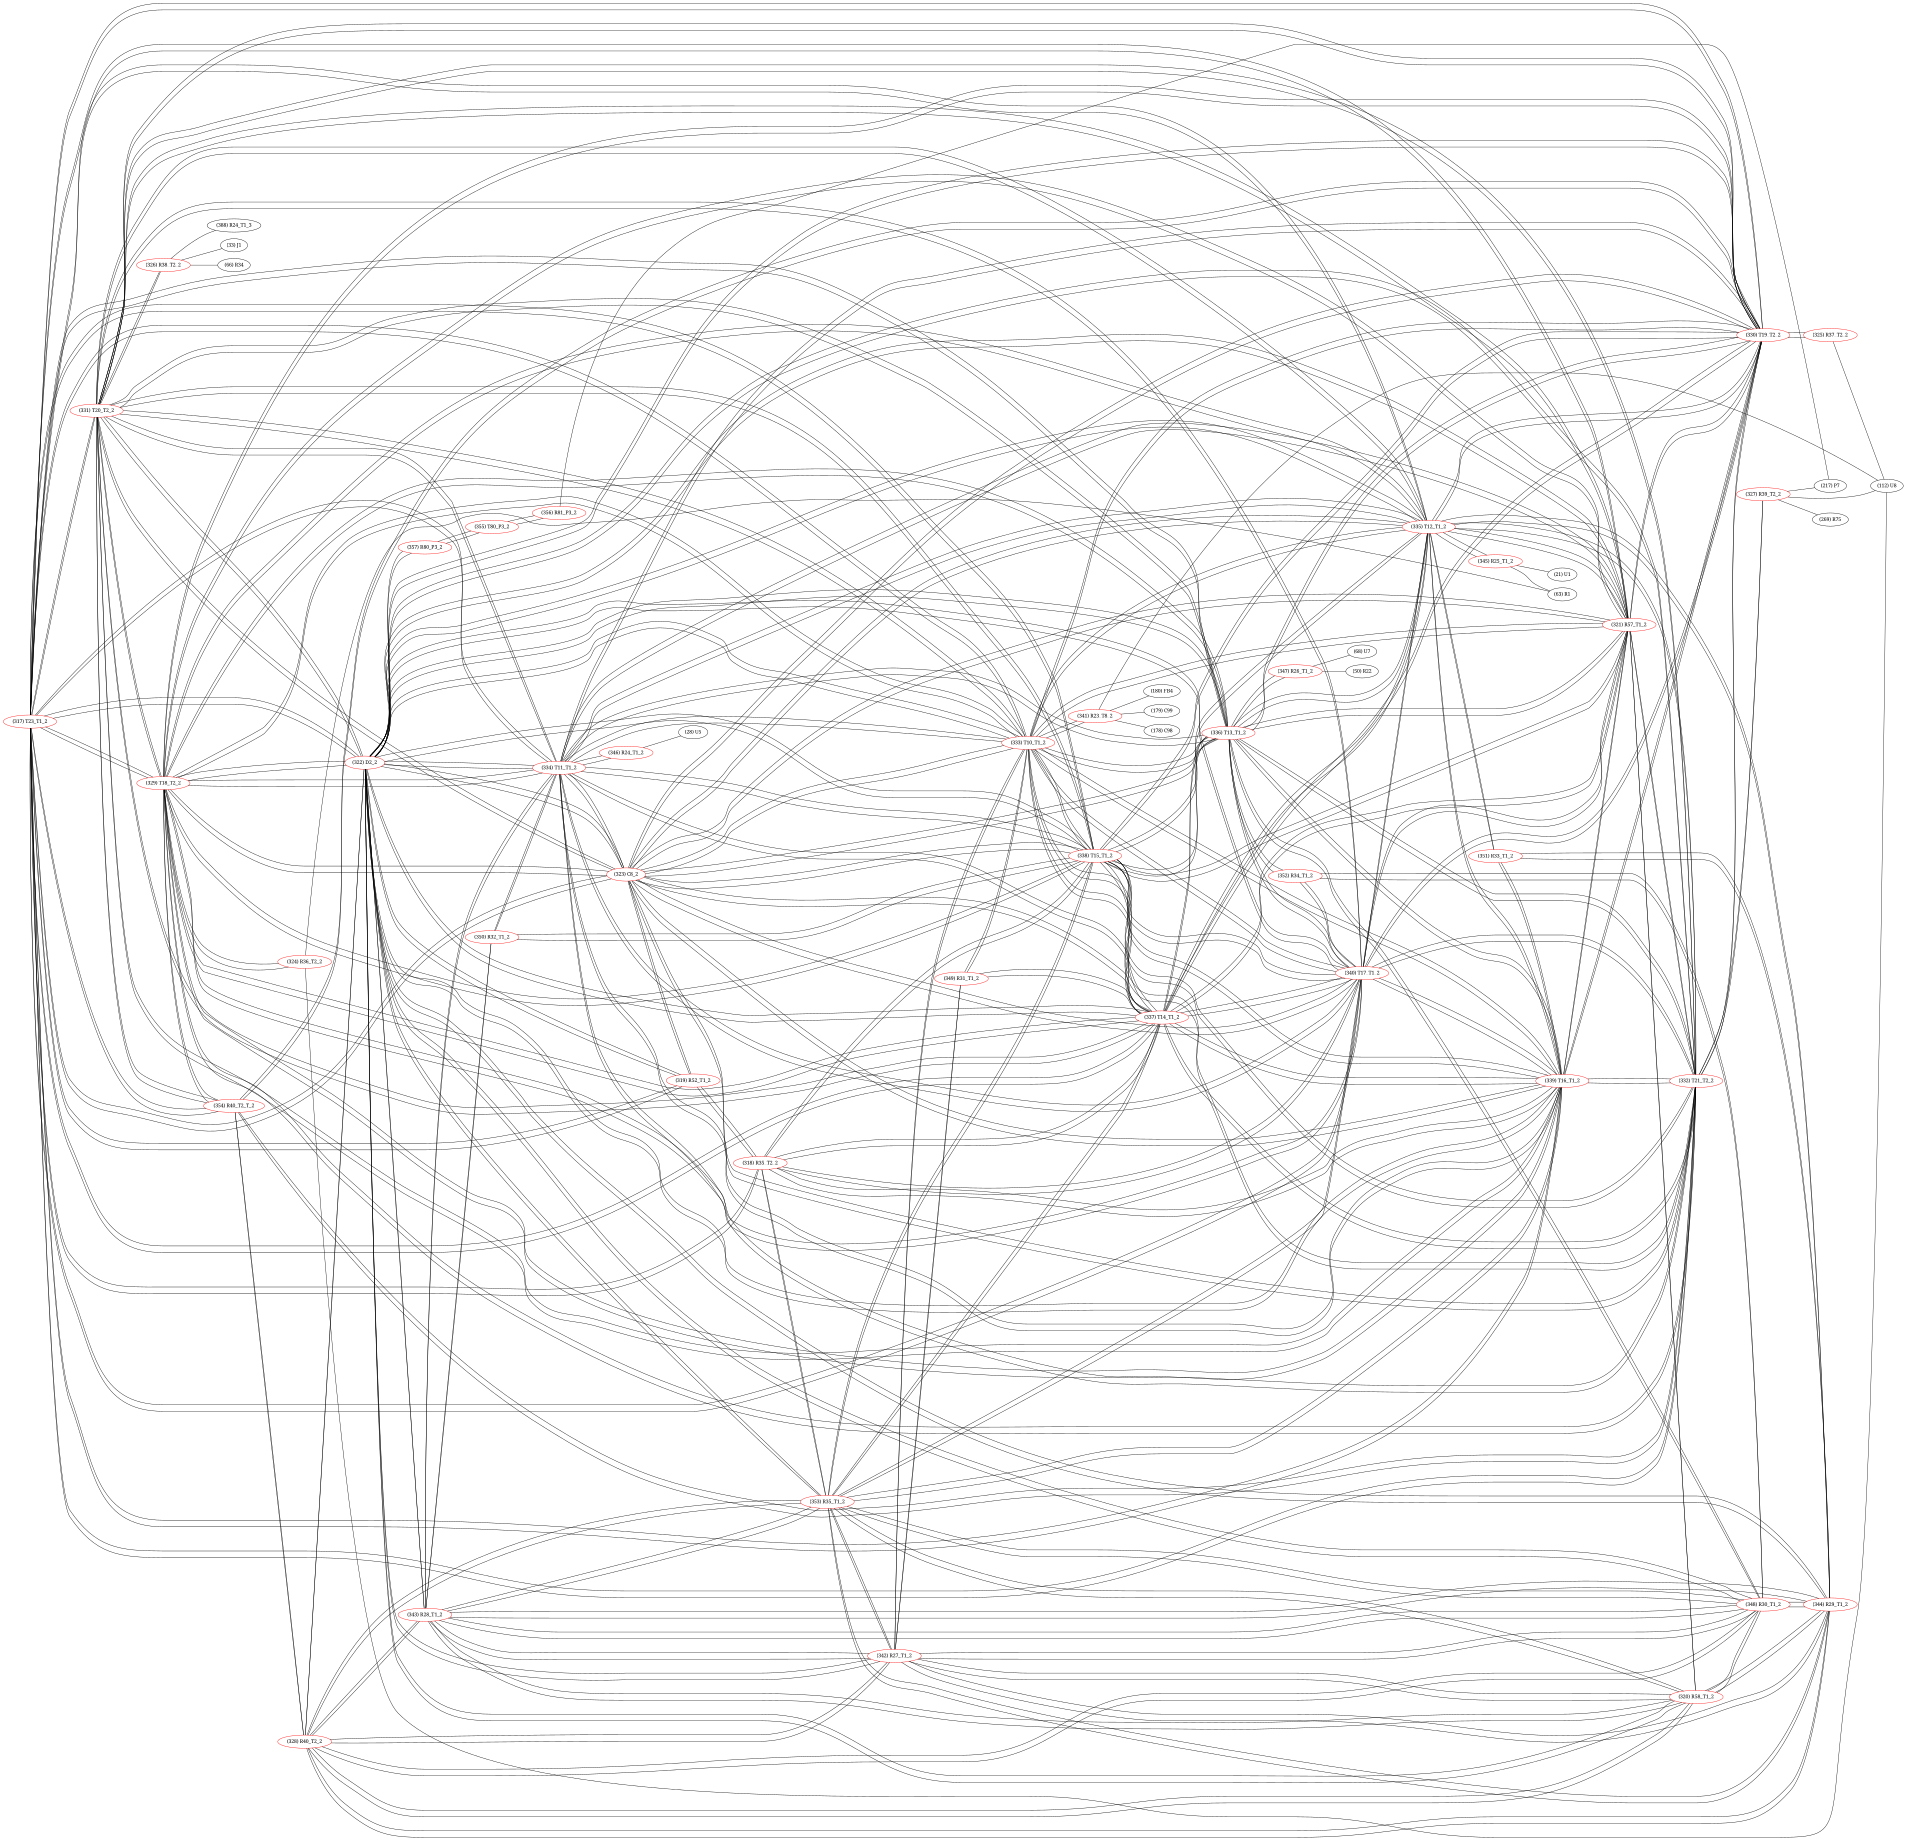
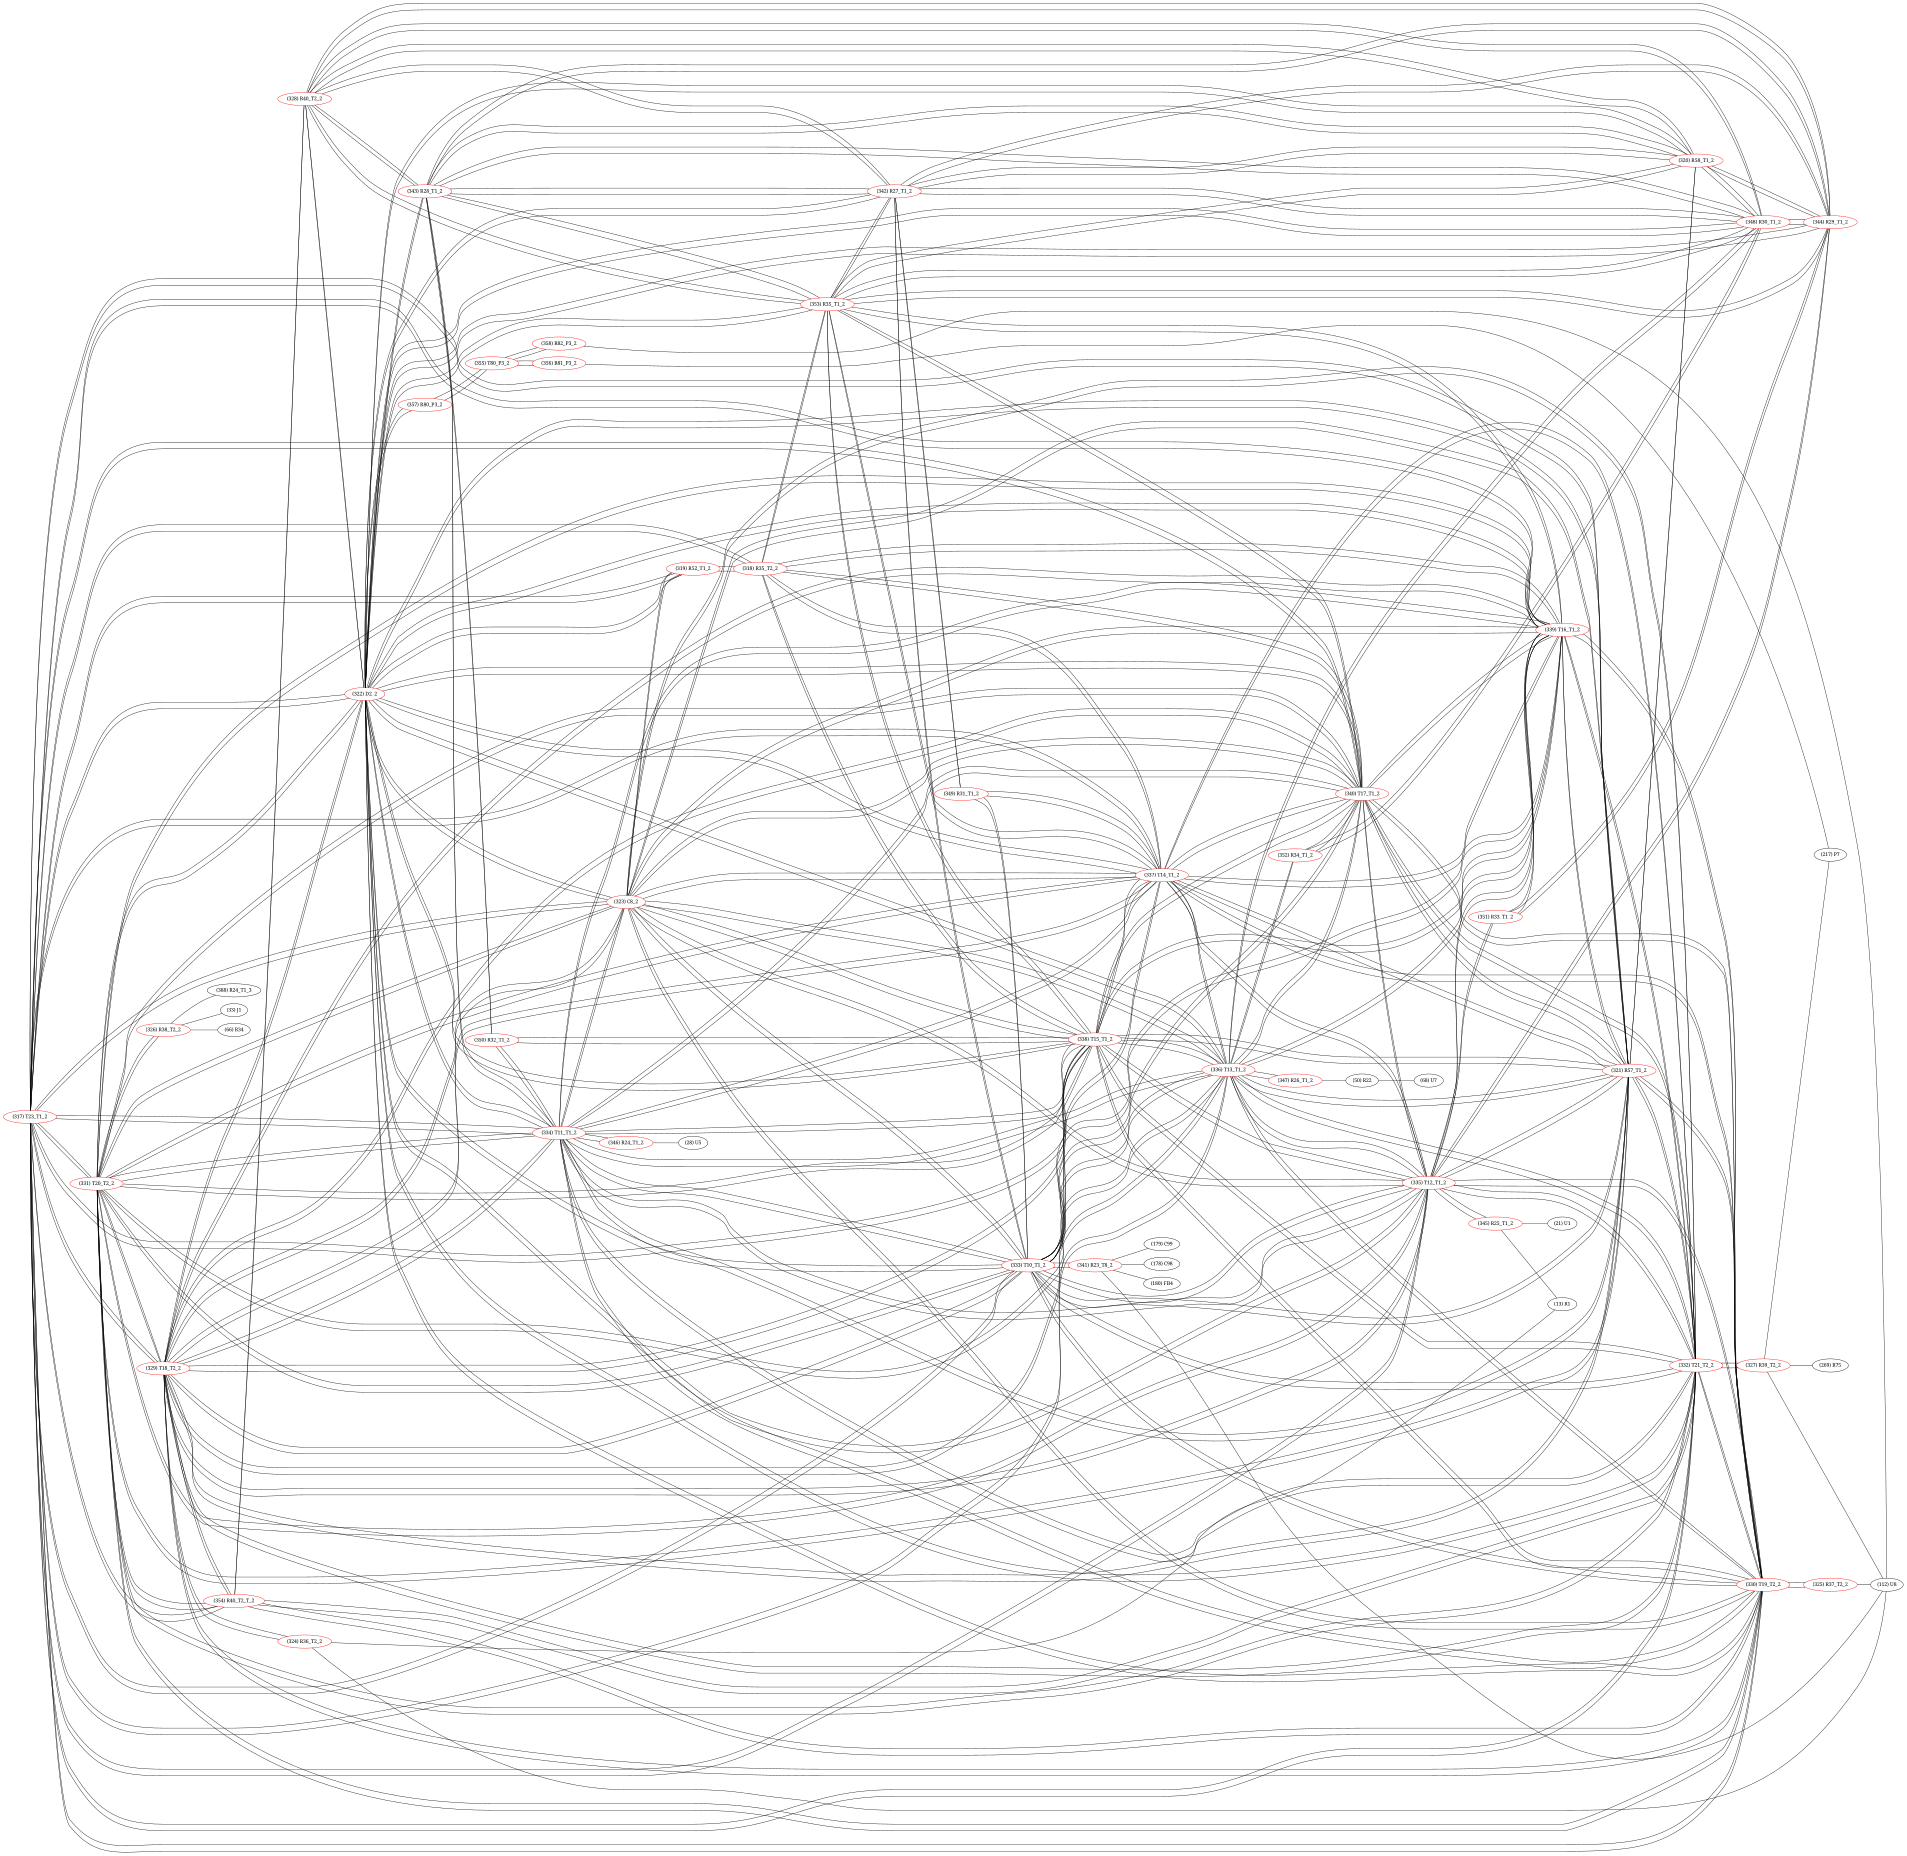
  graph {
    fontname="Noto Serif"
    rankdir=LR
    node [color=red fontname="Noto Serif"]
    edge [fontname="Noto Serif"]
    n1 [label="(317) T23_T1_2"]
    n2 [label="(331) T20_T2_2"]
    n3 [label="(329) T18_T2_2"]
    n4 [label="(330) T19_T2_2"]
    n5 [label="(332) T21_T2_2"]
    n6 [label="(321) R57_T1_2"]
    n7 [label="(322) D2_2"]
    n8 [label="(334) T11_T1_2"]
    n9 [label="(339) T16_T1_2"]
    n10 [label="(340) T17_T1_2"]
    n11 [label="(333) T10_T1_2"]
    n12 [label="(335) T12_T1_2"]
    n13 [label="(336) T13_T1_2"]
    n14 [label="(337) T14_T1_2"]
    n15 [label="(338) T15_T1_2"]
    n16 [label="(323) C8_2"]
    n17 [label="(354) R40_T2_T_2"]
    n18 [label="(319) R52_T1_2"]
    n19 [label="(318) R35_T2_2"]
    n20 [label="(326) R38_T2_2"]
    n21 [label="(324) R36_T2_2"]
    n22 [label="(325) R37_T2_2"]
    n23 [label="(327) R39_T2_2"]
    n24 [label="(320) R58_T1_2"]
    n25 [label="(353) R35_T1_2"]
    n26 [label="(344) R29_T1_2"]
    n27 [label="(328) R40_T2_2"]
    n28 [label="(348) R30_T1_2"]
    n29 [label="(342) R27_T1_2"]
    n30 [label="(343) R28_T1_2"]
    n31 [label="(357) R80_P3_2"]
    n32 [label="(346) R24_T1_2"]
    n33 [label="(350) R32_T1_2"]
    n34 [label="(351) R33_T1_2"]
    n35 [label="(352) R34_T1_2"]
    n36 [label="(341) R23_T8_2"]
    n37 [label="(349) R31_T1_2"]
    n38 [label="(345) R25_T1_2"]
    n39 [label="(347) R26_T1_2"]
    n40 [label="(33) J1" color=""]
    n41 [label="(66) R34" color=""]
    n42 [label="(388) R24_T1_3" color=""]
    n43 [label="(112) U8" color=""]
-   n44 [label="(63) R1" color=""]
+   n44 [label="(13) R1" color=""]
    n45 [label="(269) R75" color=""]
    n46 [label="(217) P7" color=""]
    n47 [label="(355) T80_P3_2"]
    n48 [label="(28) U5" color=""]
    n49 [label="(180) FB4" color=""]
    n50 [label="(179) C99" color=""]
    n51 [label="(178) C98" color=""]
    n52 [label="(21) U1" color=""]
    n53 [label="(68) U7" color=""]
    n54 [label="(50) R22" color=""]
    n55 [label="(356) R81_P3_2"]
+   n56 [label="(358) R82_P3_2"]
    n1 -- n2
    n1 -- n3
    n1 -- n4
    n1 -- n5
    n1 -- n6
    n1 -- n7
    n1 -- n8
    n1 -- n9
    n1 -- n10
    n1 -- n11
    n1 -- n12
    n1 -- n13
    n1 -- n14
    n1 -- n15
    n1 -- n16
    n1 -- n17
    n1 -- n18
    n1 -- n19
    n2 -- n1
    n2 -- n3
    n2 -- n4
    n2 -- n5
    n2 -- n6
    n2 -- n7
    n2 -- n8
    n2 -- n9
    n2 -- n10
    n2 -- n11
    n2 -- n12
    n2 -- n13
    n2 -- n14
    n2 -- n15
    n2 -- n16
    n2 -- n17
    n2 -- n20
    n3 -- n1
    n3 -- n2
    n3 -- n4
    n3 -- n5
    n3 -- n6
    n3 -- n7
    n3 -- n8
    n3 -- n9
    n3 -- n10
    n3 -- n11
    n3 -- n12
    n3 -- n13
    n3 -- n14
    n3 -- n15
    n3 -- n16
    n3 -- n17
    n3 -- n21
    n4 -- n1
    n4 -- n2
    n4 -- n3
    n4 -- n5
    n4 -- n6
    n4 -- n7
    n4 -- n8
    n4 -- n9
    n4 -- n10
    n4 -- n11
    n4 -- n12
    n4 -- n13
    n4 -- n14
    n4 -- n15
    n4 -- n16
    n4 -- n17
    n4 -- n22
    n5 -- n1
    n5 -- n2
    n5 -- n3
    n5 -- n4
    n5 -- n6
    n5 -- n7
    n5 -- n8
    n5 -- n9
    n5 -- n10
    n5 -- n11
    n5 -- n12
    n5 -- n13
    n5 -- n14
    n5 -- n15
    n5 -- n16
    n5 -- n17
    n5 -- n23
    n6 -- n1
    n6 -- n2
    n6 -- n3
    n6 -- n4
    n6 -- n5
    n6 -- n7
    n6 -- n8
    n6 -- n9
    n6 -- n10
    n6 -- n11
    n6 -- n12
    n6 -- n13
    n6 -- n14
    n6 -- n15
    n6 -- n16
    n6 -- n24
    n7 -- n1
    n7 -- n2
    n7 -- n3
    n7 -- n4
    n7 -- n5
    n7 -- n6
    n7 -- n8
    n7 -- n9
    n7 -- n10
    n7 -- n11
    n7 -- n12
    n7 -- n13
    n7 -- n14
    n7 -- n15
    n7 -- n16
    n7 -- n18
    n7 -- n24
    n7 -- n25
    n7 -- n26
    n7 -- n27
    n7 -- n28
    n7 -- n29
    n7 -- n30
    n7 -- n31
    n8 -- n1
    n8 -- n2
    n8 -- n3
    n8 -- n4
    n8 -- n5
    n8 -- n6
    n8 -- n7
    n8 -- n9
    n8 -- n10
    n8 -- n11
    n8 -- n12
    n8 -- n13
    n8 -- n14
    n8 -- n15
    n8 -- n16
    n8 -- n30
    n8 -- n32
    n8 -- n33
    n9 -- n1
    n9 -- n2
    n9 -- n3
    n9 -- n4
    n9 -- n5
    n9 -- n6
    n9 -- n7
    n9 -- n8
    n9 -- n10
    n9 -- n11
    n9 -- n12
    n9 -- n13
    n9 -- n14
    n9 -- n15
    n9 -- n16
    n9 -- n19
    n9 -- n25
    n9 -- n34
    n10 -- n1
    n10 -- n2
    n10 -- n3
    n10 -- n4
    n10 -- n5
    n10 -- n6
    n10 -- n7
    n10 -- n8
    n10 -- n9
    n10 -- n11
    n10 -- n12
    n10 -- n13
    n10 -- n14
    n10 -- n15
    n10 -- n16
    n10 -- n19
    n10 -- n25
    n10 -- n35
    n11 -- n1
    n11 -- n2
    n11 -- n3
    n11 -- n4
    n11 -- n5
    n11 -- n6
    n11 -- n7
    n11 -- n8
    n11 -- n9
    n11 -- n10
    n11 -- n12
    n11 -- n13
    n11 -- n14
    n11 -- n15
    n11 -- n16
    n11 -- n29
    n11 -- n36
    n11 -- n37
    n12 -- n1
    n12 -- n2
    n12 -- n3
    n12 -- n4
    n12 -- n5
    n12 -- n6
    n12 -- n7
    n12 -- n8
    n12 -- n9
    n12 -- n10
    n12 -- n11
    n12 -- n13
    n12 -- n14
    n12 -- n15
    n12 -- n16
    n12 -- n26
    n12 -- n34
    n12 -- n38
    n13 -- n1
    n13 -- n2
    n13 -- n3
    n13 -- n4
    n13 -- n5
    n13 -- n6
    n13 -- n7
    n13 -- n8
    n13 -- n9
    n13 -- n10
    n13 -- n11
    n13 -- n12
    n13 -- n14
    n13 -- n15
    n13 -- n16
    n13 -- n28
    n13 -- n35
    n13 -- n39
    n14 -- n1
    n14 -- n2
    n14 -- n3
    n14 -- n4
    n14 -- n5
    n14 -- n6
    n14 -- n7
    n14 -- n8
    n14 -- n9
    n14 -- n10
    n14 -- n11
    n14 -- n12
    n14 -- n13
    n14 -- n15
    n14 -- n16
    n14 -- n19
    n14 -- n25
    n14 -- n37
    n15 -- n1
    n15 -- n2
    n15 -- n3
    n15 -- n4
    n15 -- n5
    n15 -- n6
    n15 -- n7
    n15 -- n8
    n15 -- n9
    n15 -- n10
    n15 -- n11
    n15 -- n12
    n15 -- n13
    n15 -- n14
    n15 -- n16
    n15 -- n19
    n15 -- n25
    n15 -- n33
    n16 -- n1
    n16 -- n2
    n16 -- n3
    n16 -- n4
    n16 -- n5
    n16 -- n6
    n16 -- n7
    n16 -- n8
    n16 -- n9
    n16 -- n10
    n16 -- n11
    n16 -- n12
    n16 -- n13
    n16 -- n14
    n16 -- n15
    n16 -- n18
    n17 -- n1
    n17 -- n2
    n17 -- n3
    n17 -- n4
    n17 -- n5
    n17 -- n27
    n18 -- n1
    n18 -- n7
    n18 -- n16
    n18 -- n19
    n19 -- n1
    n19 -- n9
    n19 -- n10
    n19 -- n14
    n19 -- n15
    n19 -- n18
    n19 -- n25
    n20 -- n2
    n20 -- n40
    n20 -- n41
    n20 -- n42
    n21 -- n3
    n21 -- n43
    n21 -- n44
    n22 -- n4
    n22 -- n43
    n23 -- n5
    n23 -- n43
    n23 -- n45
    n23 -- n46
    n24 -- n6
    n24 -- n7
    n24 -- n25
    n24 -- n26
    n24 -- n27
    n24 -- n28
    n24 -- n29
    n24 -- n30
    n25 -- n7
    n25 -- n9
    n25 -- n10
    n25 -- n14
    n25 -- n15
    n25 -- n19
    n25 -- n24
    n25 -- n26
    n25 -- n27
    n25 -- n28
    n25 -- n29
    n25 -- n30
    n26 -- n7
    n26 -- n12
    n26 -- n24
    n26 -- n25
    n26 -- n27
    n26 -- n28
    n26 -- n29
    n26 -- n30
    n26 -- n34
    n27 -- n7
    n27 -- n17
    n27 -- n24
    n27 -- n25
    n27 -- n26
    n27 -- n28
    n27 -- n29
    n27 -- n30
    n28 -- n7
    n28 -- n13
    n28 -- n24
    n28 -- n25
    n28 -- n26
    n28 -- n27
    n28 -- n29
    n28 -- n30
    n28 -- n35
    n29 -- n7
    n29 -- n11
    n29 -- n24
    n29 -- n25
    n29 -- n26
    n29 -- n27
    n29 -- n28
    n29 -- n30
    n29 -- n37
    n30 -- n7
    n30 -- n8
    n30 -- n24
    n30 -- n25
    n30 -- n26
    n30 -- n27
    n30 -- n28
    n30 -- n29
    n30 -- n33
    n31 -- n7
    n31 -- n47
    n32 -- n8
    n32 -- n48
    n33 -- n8
    n33 -- n15
    n33 -- n30
    n34 -- n9
    n34 -- n12
    n34 -- n26
    n35 -- n10
    n35 -- n13
    n35 -- n28
    n36 -- n11
    n36 -- n43
    n36 -- n49
    n36 -- n50
    n36 -- n51
    n37 -- n11
    n37 -- n14
    n37 -- n29
    n38 -- n12
    n38 -- n44
    n38 -- n52
    n39 -- n13
-   n39 -- n53
+   n54 -- n53
    n39 -- n54
    n47 -- n31
    n47 -- n55
+   n47 -- n56
    n55 -- n46
    n55 -- n47
+   n56 -- n43
+   n56 -- n47
  }
